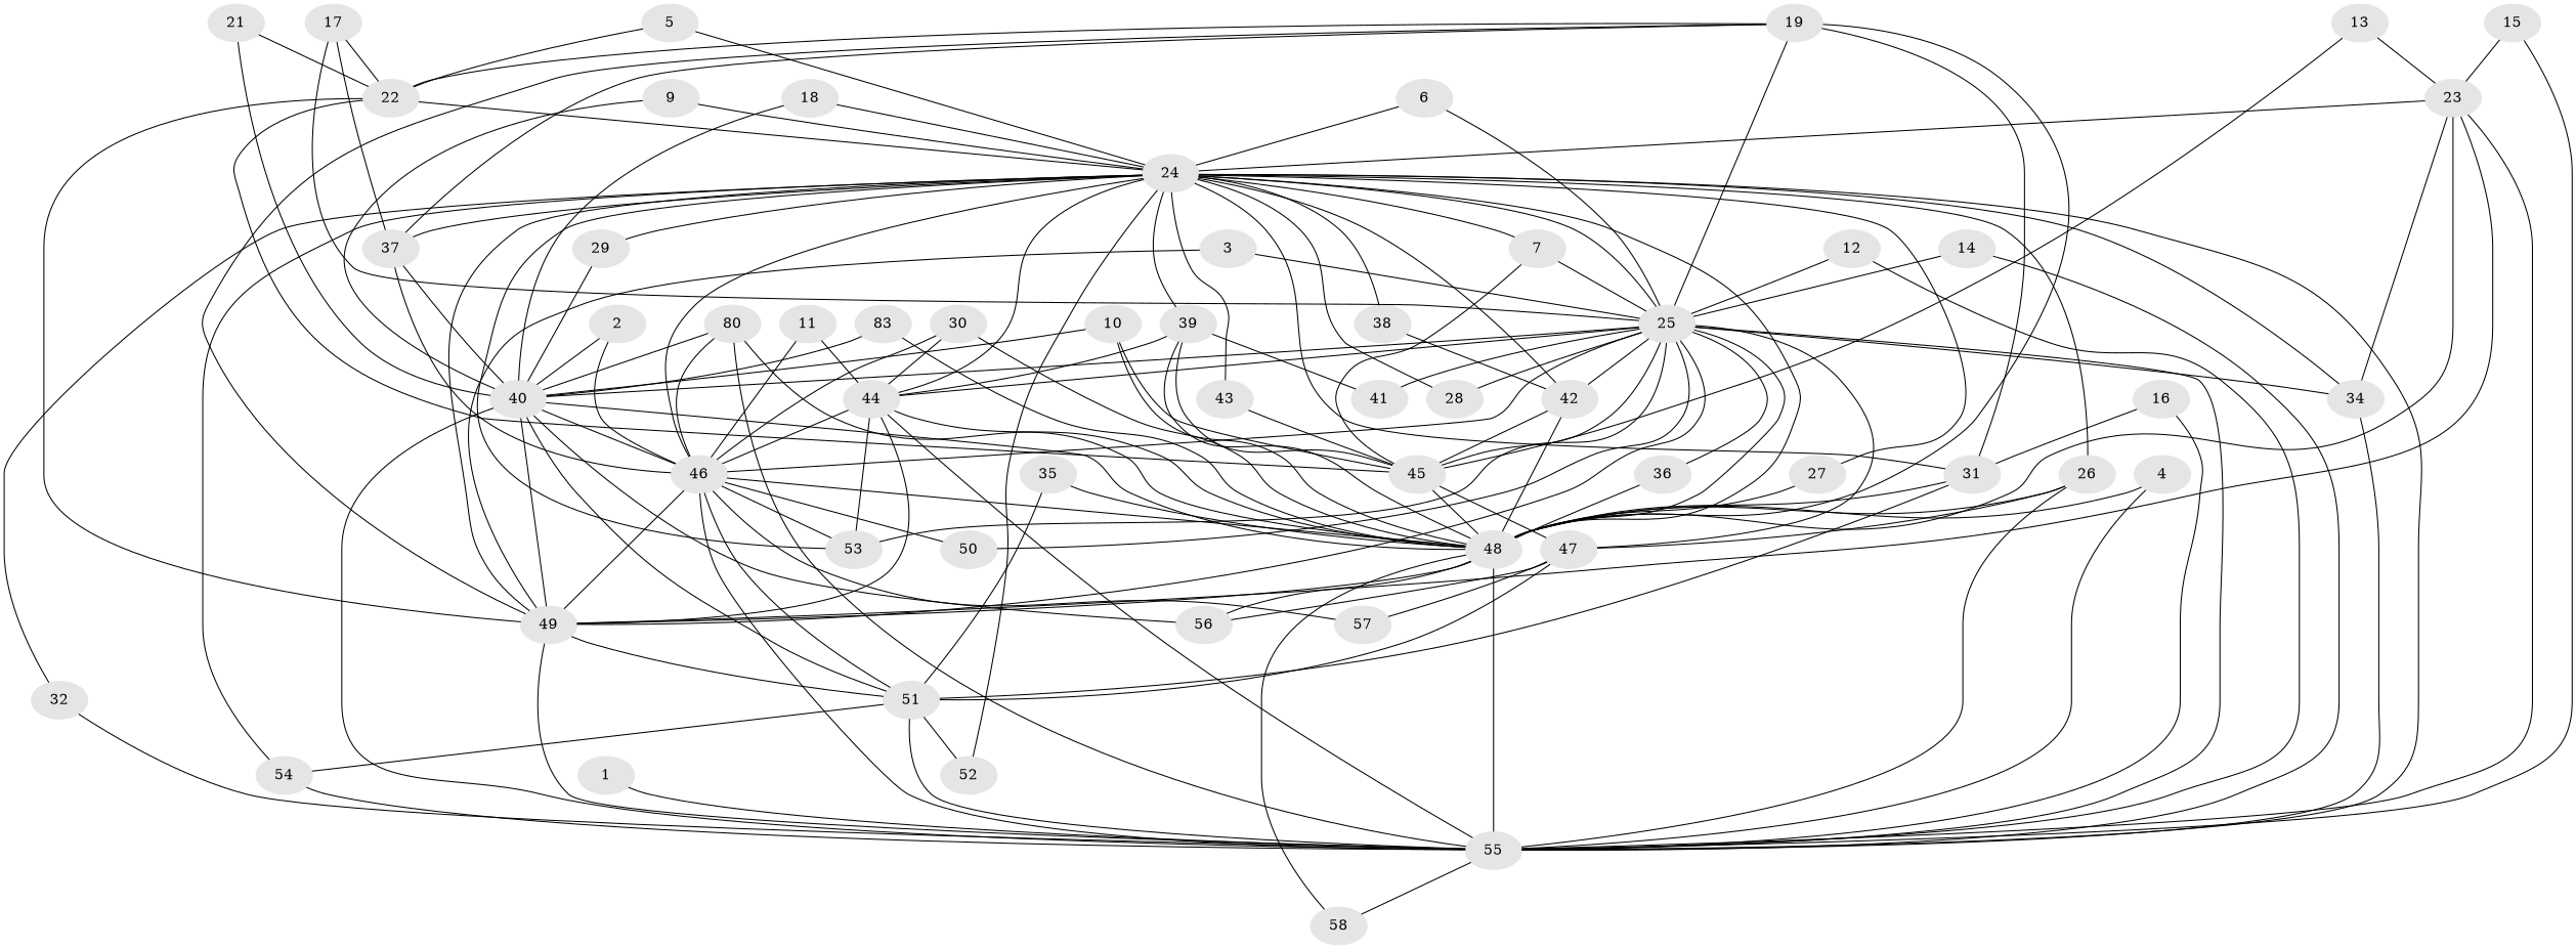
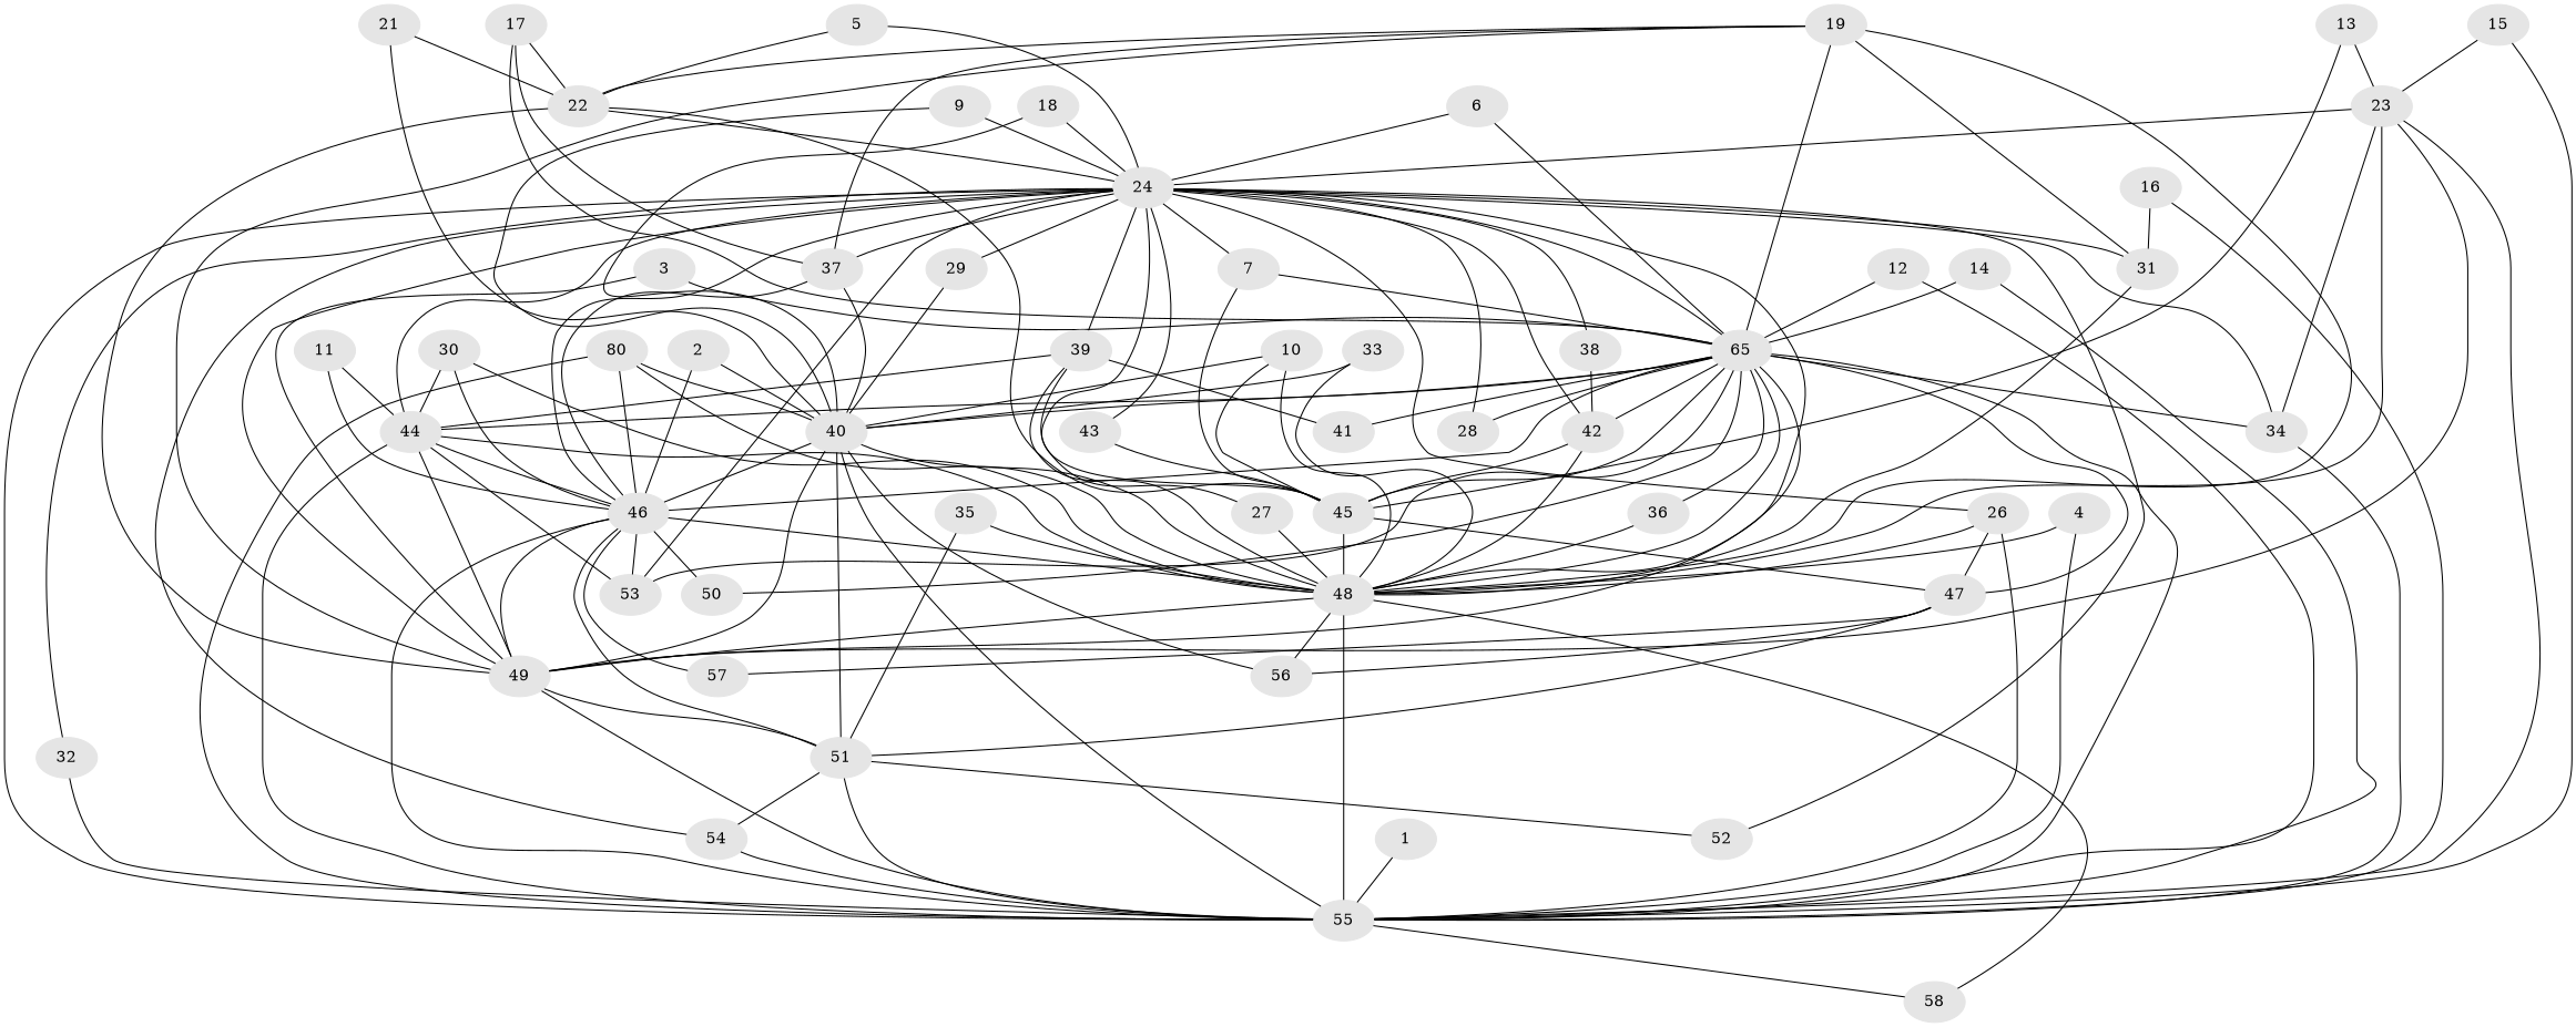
  graph {
    node [color=gray90 style=filled]
    edge [weight=1.0]
    1
    55
    58
    2
    40
    46
    49
    48
    51
    56
    53
    50
    57
    3
-   25
+   25 [label=65]
    45
    44
    34
    28
    42
    36
    41
    47
    4
    5
    22
    24
    7
    31
    37
    26
    27
    29
    32
    38
    39
    43
    52
    54
    6
    9
    10
    11
    12
    13
    23
    14
    15
    16
    17
    18
    19
    n53 [label=80]
    21
    30
-   33 [label=83]
+   33
    35
    1 -- 55
    55 -- 58
    2 -- 40
    2 -- 46
    40 -- 55 [weight=2.0]
    40 -- 46
    40 -- 49 [weight=2.0]
    40 -- 48 [weight=3.0]
    40 -- 51
    40 -- 56
    46 -- 55
    46 -- 49
    46 -- 48 [weight=4.0]
    46 -- 51
    46 -- 53
    46 -- 50
    46 -- 57
    49 -- 55 [weight=2.0]
    49 -- 51
    48 -- 55 [weight=3.0]
    48 -- 58
    48 -- 49 [weight=2.0]
    48 -- 56
    51 -- 55 [weight=2.0]
    51 -- 52
    51 -- 54
    3 -- 49
    3 -- 25
    25 -- 55 [weight=2.0]
    25 -- 40 [weight=2.0]
    25 -- 46 [weight=2.0]
    25 -- 49 [weight=3.0]
    25 -- 48 [weight=4.0]
    25 -- 53
    25 -- 50
    25 -- 45
    25 -- 44 [weight=2.0]
    25 -- 34
    25 -- 28
    25 -- 42
    25 -- 36
    25 -- 41
    25 -- 47
    45 -- 48
    45 -- 47
    44 -- 55
    44 -- 46
    44 -- 49 [weight=2.0]
    44 -- 48 [weight=3.0]
    44 -- 53
    34 -- 55
    42 -- 48
    42 -- 45
    36 -- 48
    47 -- 51
    47 -- 56
    47 -- 57
    4 -- 55
    4 -- 48
    5 -- 22
    5 -- 24
    22 -- 49 [weight=2.0]
    22 -- 45
    22 -- 24
    24 -- 55
    24 -- 46
    24 -- 49
    24 -- 48 [weight=2.0]
    24 -- 53
    24 -- 25 [weight=2.0]
    24 -- 44
    24 -- 34
    24 -- 28
    24 -- 42
    24 -- 7 [weight=2.0]
    24 -- 31
    24 -- 37 [weight=2.0]
    24 -- 26
    24 -- 27
    24 -- 29
    24 -- 32
    24 -- 38
    24 -- 39 [weight=2.0]
    24 -- 43
    24 -- 52
    24 -- 54
    7 -- 25
    7 -- 45
    31 -- 48
-   31 -- 51
    37 -- 40
    37 -- 46
    26 -- 55
    26 -- 48
    26 -- 47
    27 -- 48
    29 -- 40
    32 -- 55
    38 -- 42
    39 -- 48
    39 -- 45
    39 -- 44
    39 -- 41
    43 -- 45
    54 -- 55
    6 -- 25
    6 -- 24
    9 -- 40
    9 -- 24
    10 -- 40
    10 -- 48
    10 -- 45
    11 -- 46
    11 -- 44
    12 -- 55
    12 -- 25
    13 -- 45
    13 -- 23
    23 -- 55
    23 -- 49
    23 -- 48 [weight=2.0]
    23 -- 34
    23 -- 24
    14 -- 55
    14 -- 25
    15 -- 55
    15 -- 23
    16 -- 55
    16 -- 31
    17 -- 25
    17 -- 22
    17 -- 37
    18 -- 40
    18 -- 24
    19 -- 49
    19 -- 48 [weight=2.0]
    19 -- 25
    19 -- 22
    19 -- 31
    19 -- 37
    n53 -- 55
    n53 -- 40
    n53 -- 46
    n53 -- 48
    21 -- 40
    21 -- 22
    30 -- 46
    30 -- 48
    30 -- 44
    33 -- 40
    33 -- 48
    35 -- 48
    35 -- 51
  }
